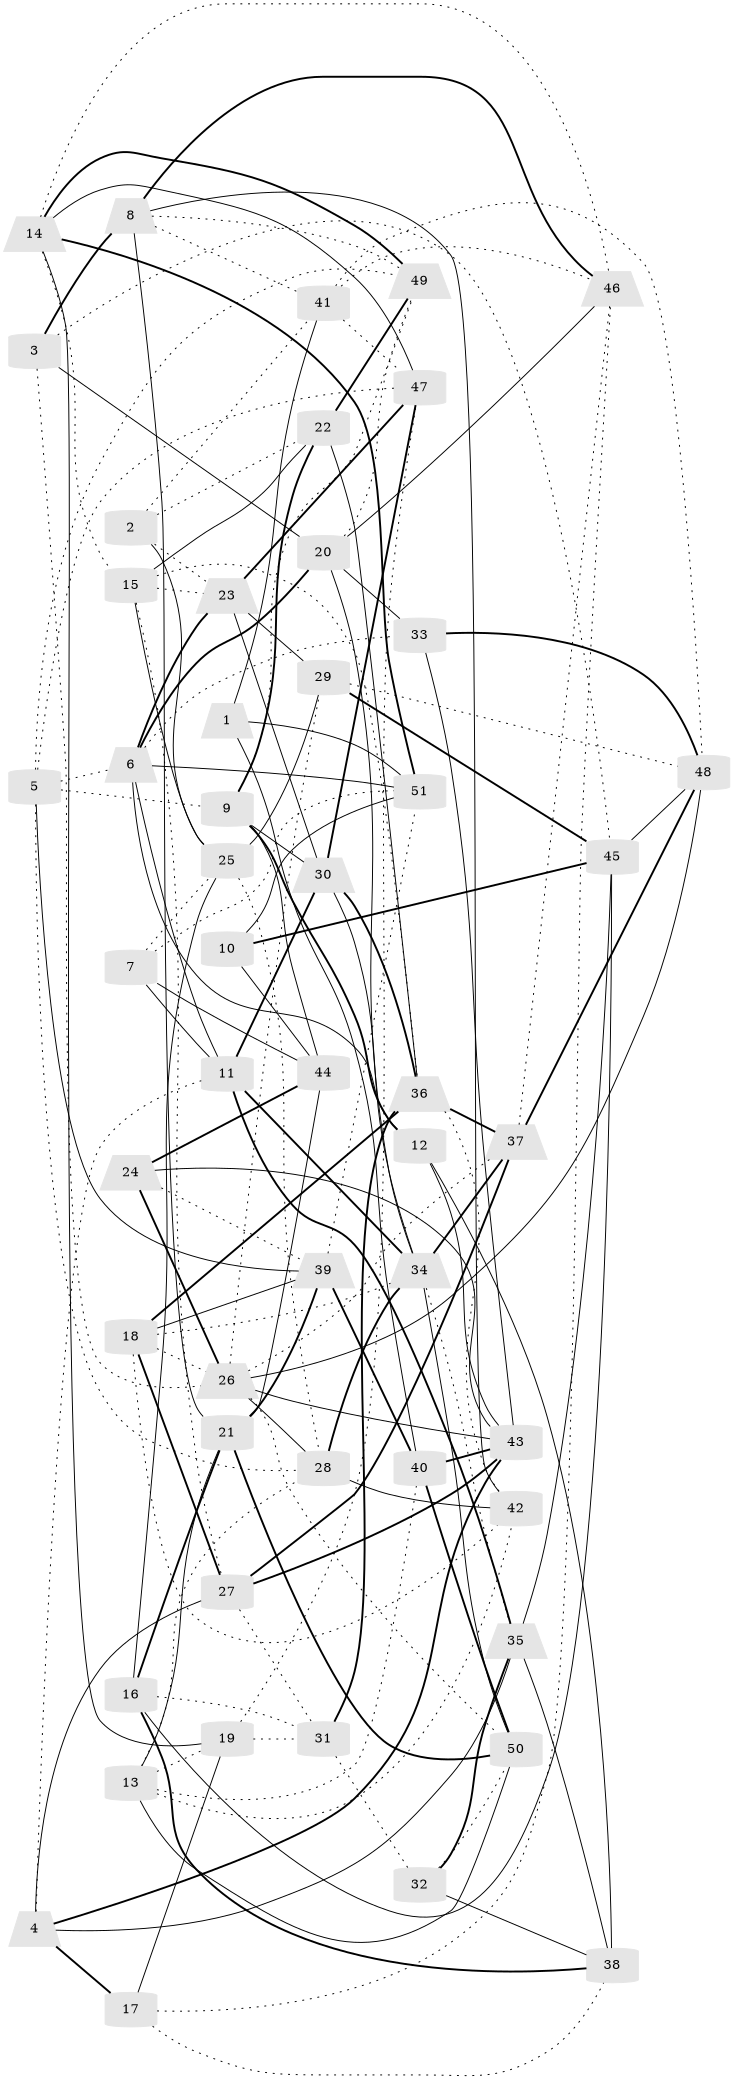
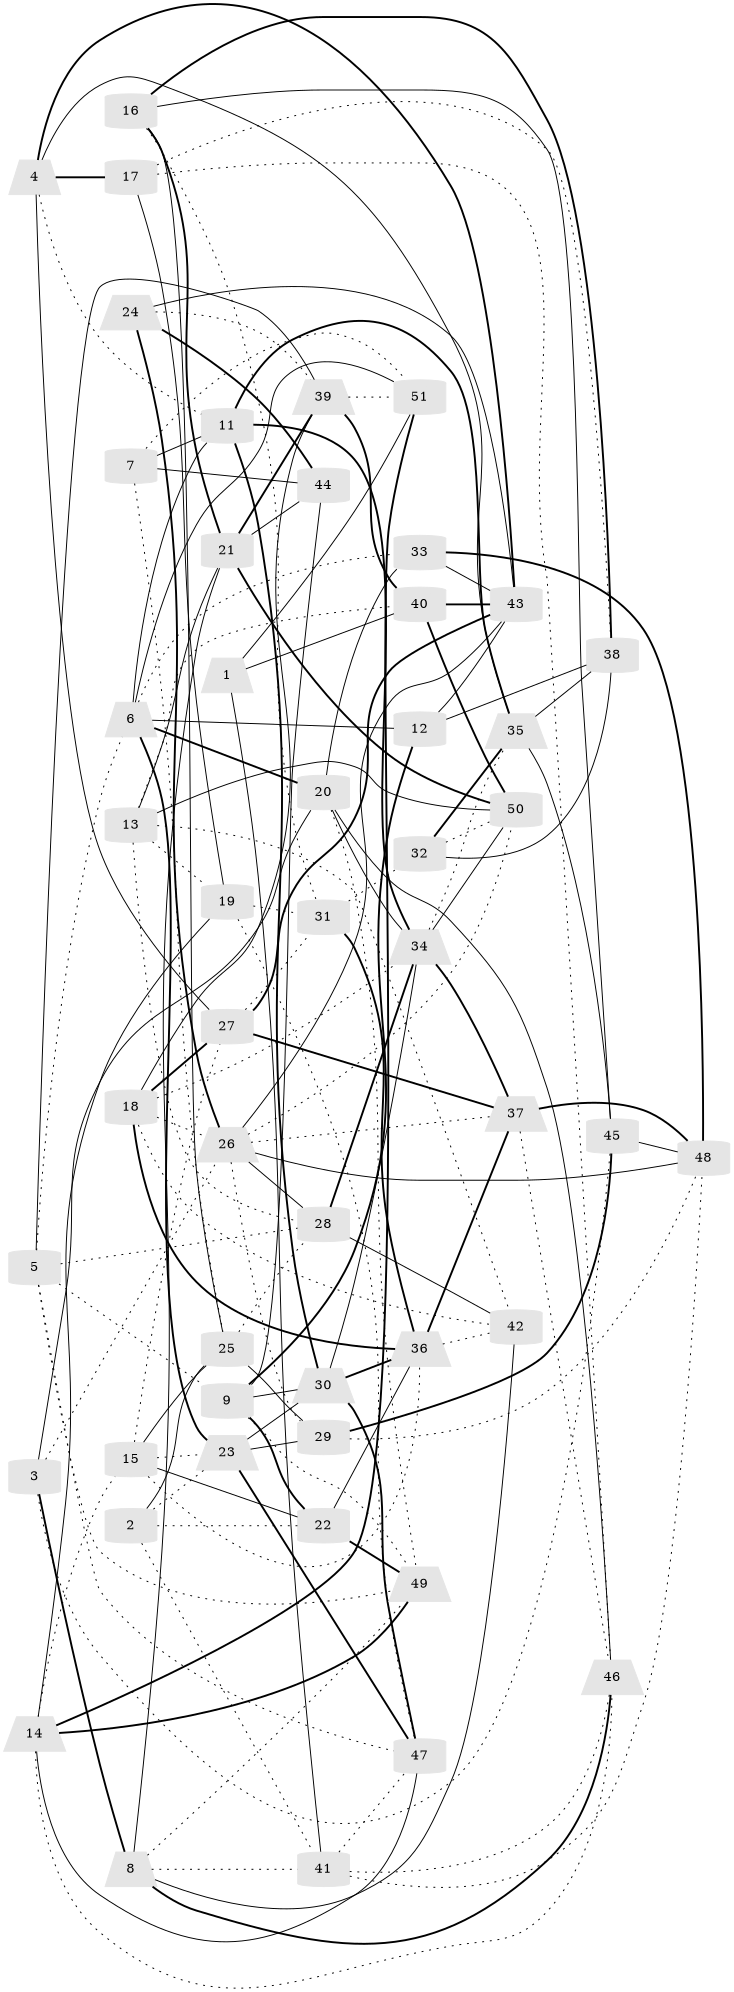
  graph {
    rankdir=LR
    node [color=gray90 shape=cylinder style=filled]
    edge [style=solid weight=1.0]
    1 [shape=trapezium]
    40
    41
    51
    23 [shape=trapezium]
    47
    30 [shape=trapezium]
    29
    43
    50
    46 [shape=trapezium]
    48
    2
    22
    25
    49 [shape=trapezium]
    36 [shape=trapezium]
    28
    8 [shape=trapezium]
    3
    20
    26 [shape=trapezium]
    45
    21
    42
    33
    34 [shape=trapezium]
    37 [shape=trapezium]
    4 [shape=trapezium]
    11
    17
    27
    35 [shape=trapezium]
    38
    19
    31
    6 [shape=trapezium]
    5
    39 [shape=trapezium]
    9
    12
-   10
    44
    7
    13
    14 [shape=trapezium]
    15
    16
    32
    18
    24 [shape=trapezium]
    1 -- 40
    1 -- 41
    1 -- 51
    40 -- 43 [style=bold weight=2.0]
    40 -- 50 [style=bold]
    41 -- 47 [style=dotted]
    41 -- 46 [style=dotted]
    41 -- 48 [style=dotted]
    23 -- 47 [style=bold]
    23 -- 30
    23 -- 29
    30 -- 47 [style=bold]
    30 -- 36 [style=bold]
    30 -- 34
    29 -- 48 [style=dotted]
    29 -- 45 [style=bold]
    2 -- 41 [style=dotted]
    2 -- 23 [style=dotted]
    2 -- 22 [style=dotted]
    2 -- 25
    22 -- 49 [style=bold]
    22 -- 36 [weight=2.0]
    25 -- 29
    25 -- 28 [style=dotted]
    36 -- 42 [style=dotted weight=2.0]
    36 -- 37 [style=bold]
    28 -- 42
    28 -- 34 [style=bold]
    8 -- 41 [style=dotted]
    8 -- 46 [style=bold]
    8 -- 49 [style=dotted]
    8 -- 21
    8 -- 42
    3 -- 8 [style=bold]
    3 -- 20
    3 -- 26 [style=dotted]
    3 -- 45 [style=dotted]
    20 -- 46
    20 -- 49 [style=dotted]
    20 -- 33
    20 -- 34
    26 -- 29 [style=dotted weight=2.0]
    26 -- 43
    26 -- 50 [style=dotted]
    26 -- 48
    26 -- 28
    26 -- 37 [style=dotted]
    45 -- 48
    21 -- 50 [style=bold]
    21 -- 39 [style=bold]
    21 -- 44
    33 -- 43
    33 -- 48 [style=bold]
    34 -- 50
    34 -- 37 [style=bold]
    34 -- 35 [style=dotted]
    37 -- 46 [style=dotted]
    37 -- 48 [style=bold]
    4 -- 43 [style=bold]
    4 -- 11 [style=dotted]
    4 -- 17 [style=bold weight=2.0]
    4 -- 27
    4 -- 35
    11 -- 30 [style=bold]
    11 -- 34 [style=bold]
    11 -- 35 [style=bold]
    17 -- 46 [style=dotted]
    17 -- 38 [style=dotted]
    17 -- 19 [weight=2.0]
    27 -- 43 [style=bold]
    27 -- 37 [style=bold]
    27 -- 31 [style=dotted]
    35 -- 45
    35 -- 38
    19 -- 47 [style=dotted]
    19 -- 31 [style=dotted]
    31 -- 36 [style=bold weight=2.0]
    31 -- 32 [style=dotted]
    6 -- 51
    6 -- 23 [style=bold]
    6 -- 20 [style=bold]
    6 -- 33 [style=dotted]
    6 -- 11
    6 -- 12
    5 -- 47 [style=dotted]
    5 -- 49 [style=dotted]
    5 -- 28 [style=dotted]
    5 -- 6 [style=dotted]
    5 -- 39
    5 -- 9 [style=dotted]
    39 -- 40 [style=bold]
    39 -- 51 [style=dotted]
    9 -- 30
    9 -- 22 [style=bold]
    9 -- 49 [style=dotted]
    9 -- 12 [style=bold]
    9 -- 44 [weight=2.0]
    12 -- 43
    12 -- 38
-   10 -- 51
-   10 -- 45 [style=bold]
-   10 -- 44
    7 -- 51 [style=dotted]
    7 -- 25 [style=dotted]
    7 -- 11
    7 -- 44
    13 -- 40 [style=dotted]
    13 -- 50
    13 -- 28 [style=dotted]
    13 -- 21
    13 -- 42 [style=dotted]
    13 -- 19 [style=dotted]
    14 -- 51 [style=bold]
    14 -- 47
    14 -- 46 [style=dotted]
    14 -- 49 [style=bold]
    14 -- 19
    14 -- 15 [style=dotted]
    15 -- 23 [style=dotted]
    15 -- 22
    15 -- 25
    15 -- 36 [style=dotted]
    15 -- 27 [style=dotted]
    16 -- 25
    16 -- 45
    16 -- 21 [style=bold]
    16 -- 38 [style=bold weight=2.0]
    16 -- 31 [style=dotted]
    32 -- 50 [style=dotted]
    32 -- 35 [style=bold]
    32 -- 38
    18 -- 36 [style=bold]
    18 -- 26 [style=dotted]
    18 -- 42 [style=dotted]
    18 -- 34 [style=dotted]
    18 -- 27 [style=bold]
    18 -- 39
    24 -- 43
    24 -- 26 [style=bold]
    24 -- 39 [style=dotted]
    24 -- 44 [style=bold]
  }
